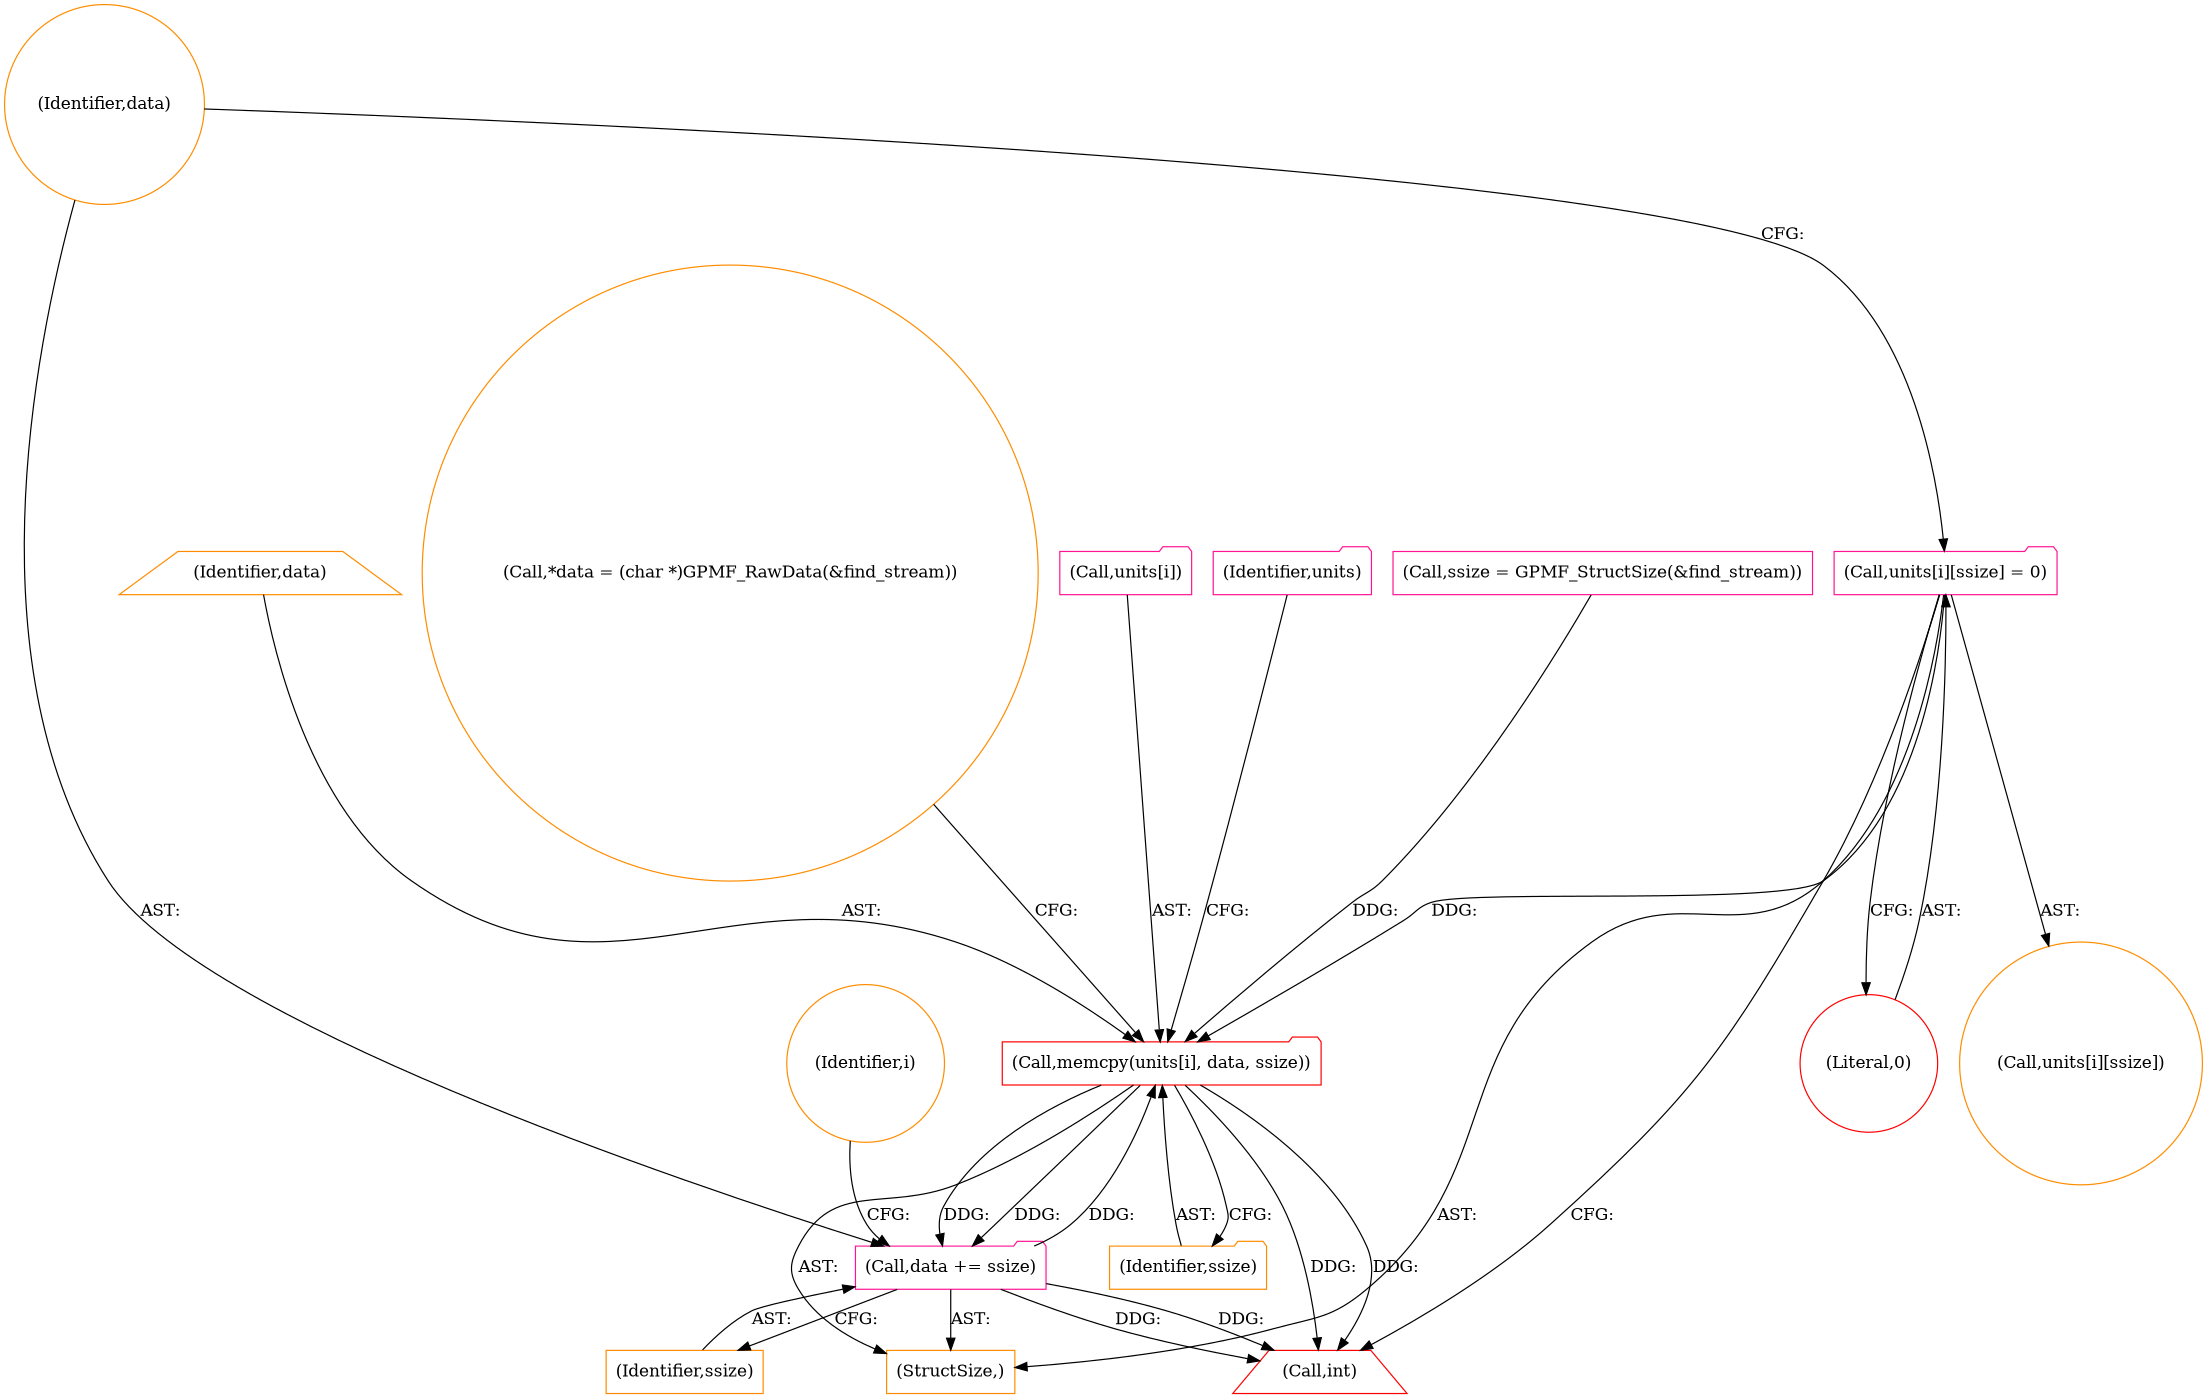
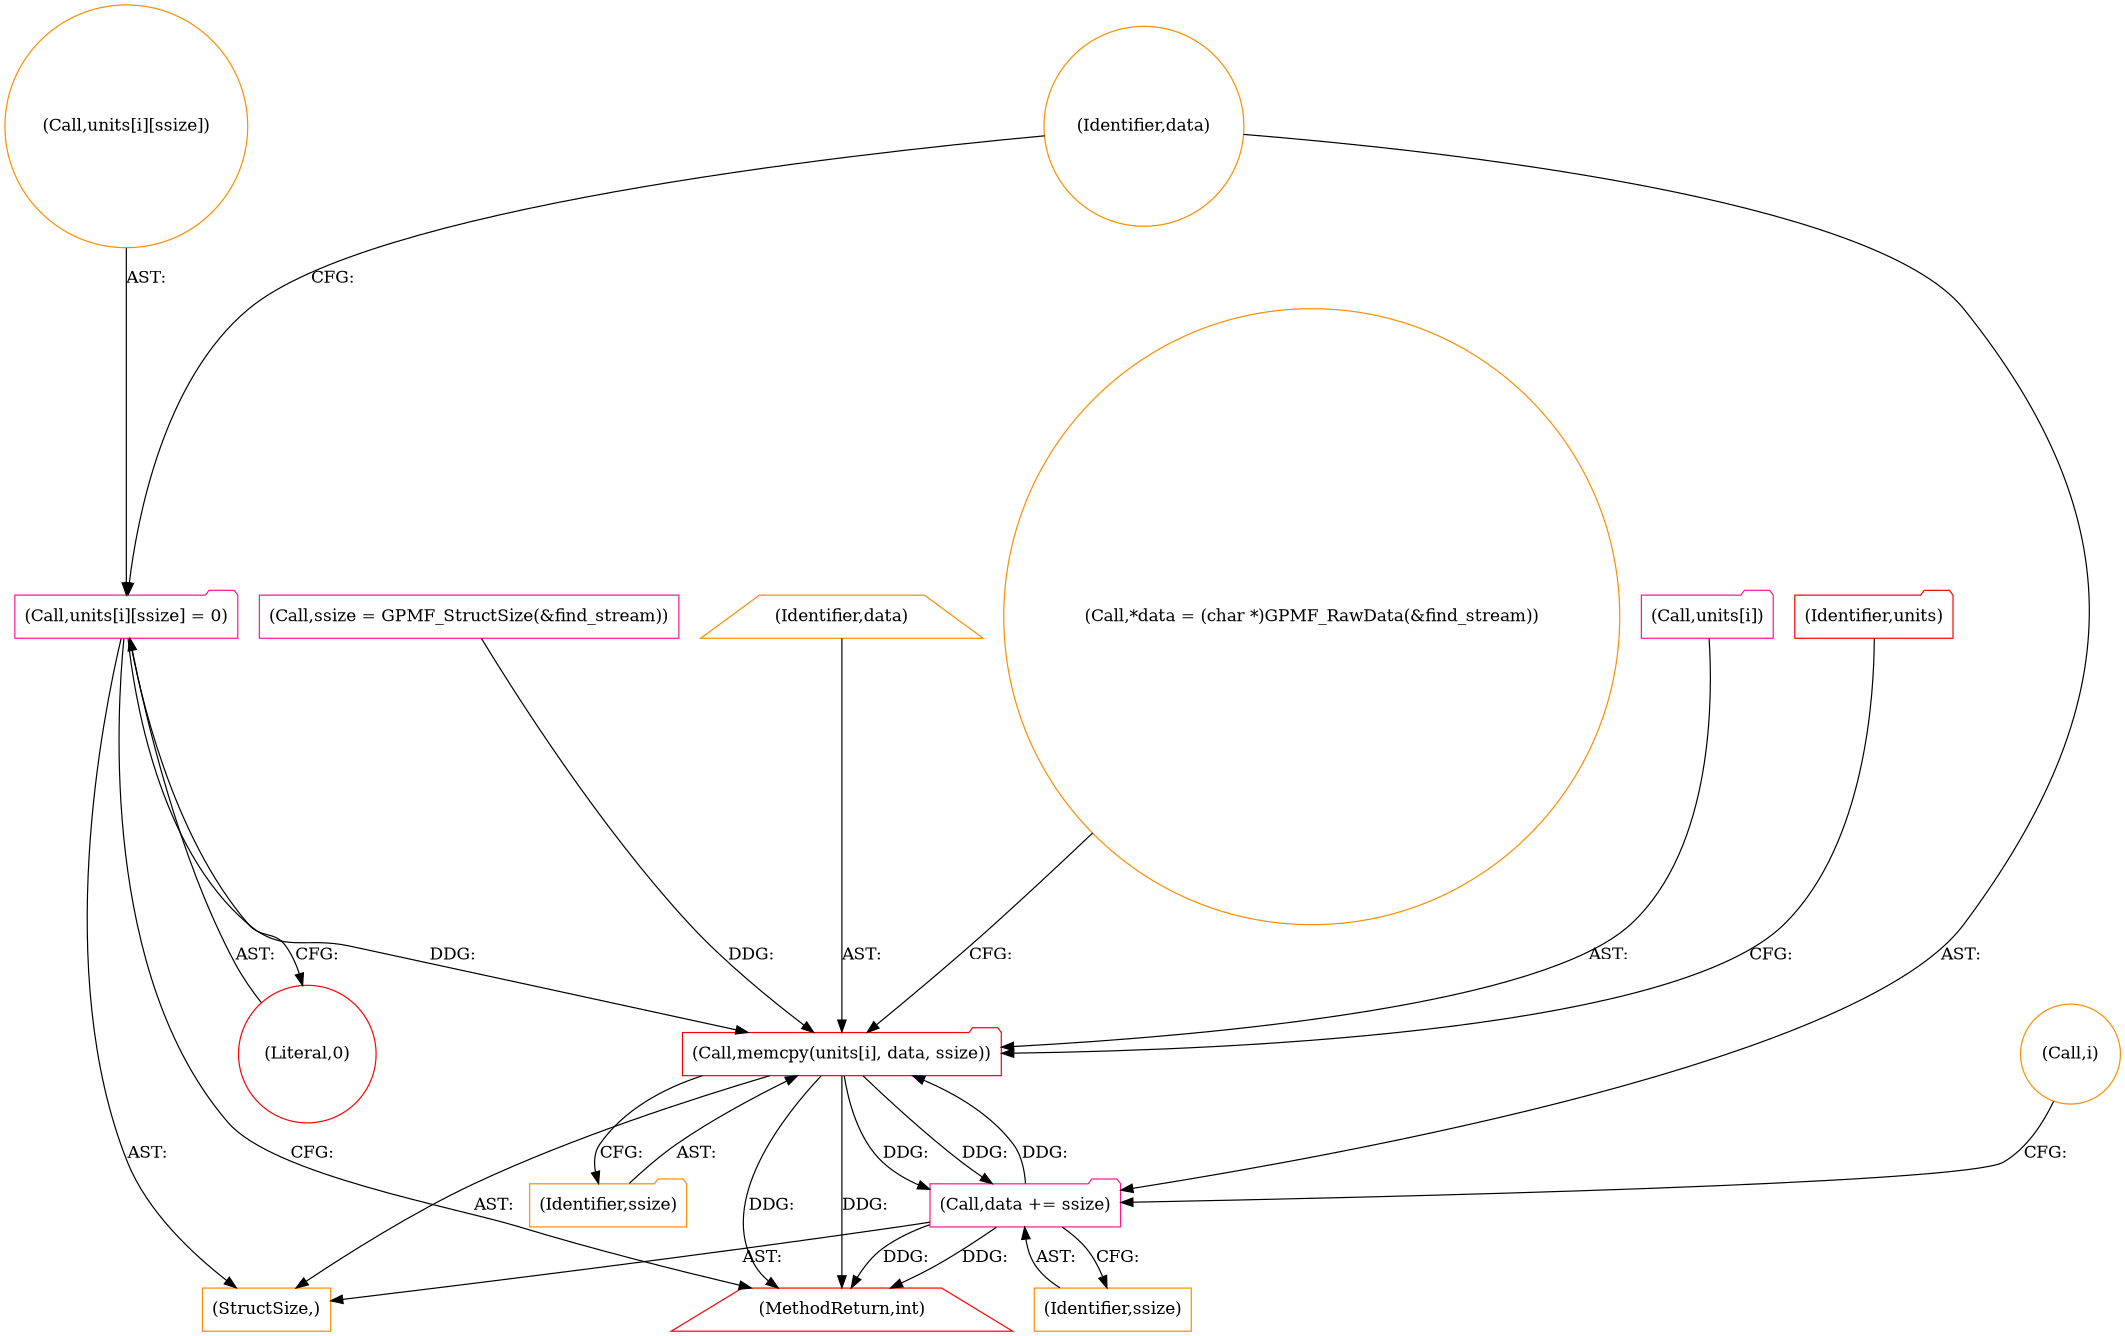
  digraph {
    node [color=darkorange shape=folder]
    n1 [color=deeppink label="(Call,units[i][ssize] = 0)"]
    n2 [color=red label="(Call,memcpy(units[i], data, ssize))"]
    n3 [label="(StructSize,)" shape=box]
    n4 [color=red label="(Literal,0)" shape=circle]
-   n5 [color=red label="(Call,int)" shape=trapezium]
+   n5 [color=red label="(MethodReturn,int)" shape=trapezium]
    n6 [color=deeppink label="(Call,data += ssize)"]
    n7 [label="(Identifier,ssize)"]
    n8 [label="(Identifier,ssize)" shape=box]
    n9 [label="(Identifier,data)" shape=circle]
    n10 [label="(Identifier,data)" shape=trapezium]
    n11 [label="(Call,*data = (char *)GPMF_RawData(&find_stream))" shape=circle]
-   n12 [label="(Identifier,i)" shape=circle]
+   n12 [label="(Call,i)" shape=circle]
    n13 [label="(Call,units[i][ssize])" shape=circle]
    n14 [color=deeppink label="(Call,units[i])"]
-   n15 [color=deeppink label="(Identifier,units)"]
+   n15 [color=red label="(Identifier,units)"]
    n16 [color=deeppink label="(Call,ssize = GPMF_StructSize(&find_stream))" shape=box]
    n1 -> n2 [label="DDG: "]
    n1 -> n3 [label="AST: "]
    n1 -> n4 [label="CFG: "]
    n1 -> n5 [label="CFG: "]
    n2 -> n3 [label="AST: "]
    n2 -> n5 [label="DDG: "]
    n2 -> n5 [label="DDG: "]
    n2 -> n6 [label="DDG: "]
    n2 -> n6 [label="DDG: "]
    n2 -> n7 [label="CFG: "]
    n4 -> n1 [label="AST: "]
    n6 -> n2 [label="DDG: "]
    n6 -> n3 [label="AST: "]
    n6 -> n5 [label="DDG: "]
    n6 -> n5 [label="DDG: "]
    n6 -> n8 [label="CFG: "]
    n7 -> n2 [label="AST: "]
    n8 -> n6 [label="AST: "]
    n9 -> n1 [label="CFG: "]
    n9 -> n6 [label="AST: "]
    n10 -> n2 [label="AST: "]
    n11 -> n2 [label="CFG: "]
    n12 -> n6 [label="CFG: "]
-   n1 -> n13 [label="AST: "]
+   n13 -> n1 [label="AST: "]
    n14 -> n2 [label="AST: "]
    n15 -> n2 [label="CFG: "]
    n16 -> n2 [label="DDG: "]
  }
